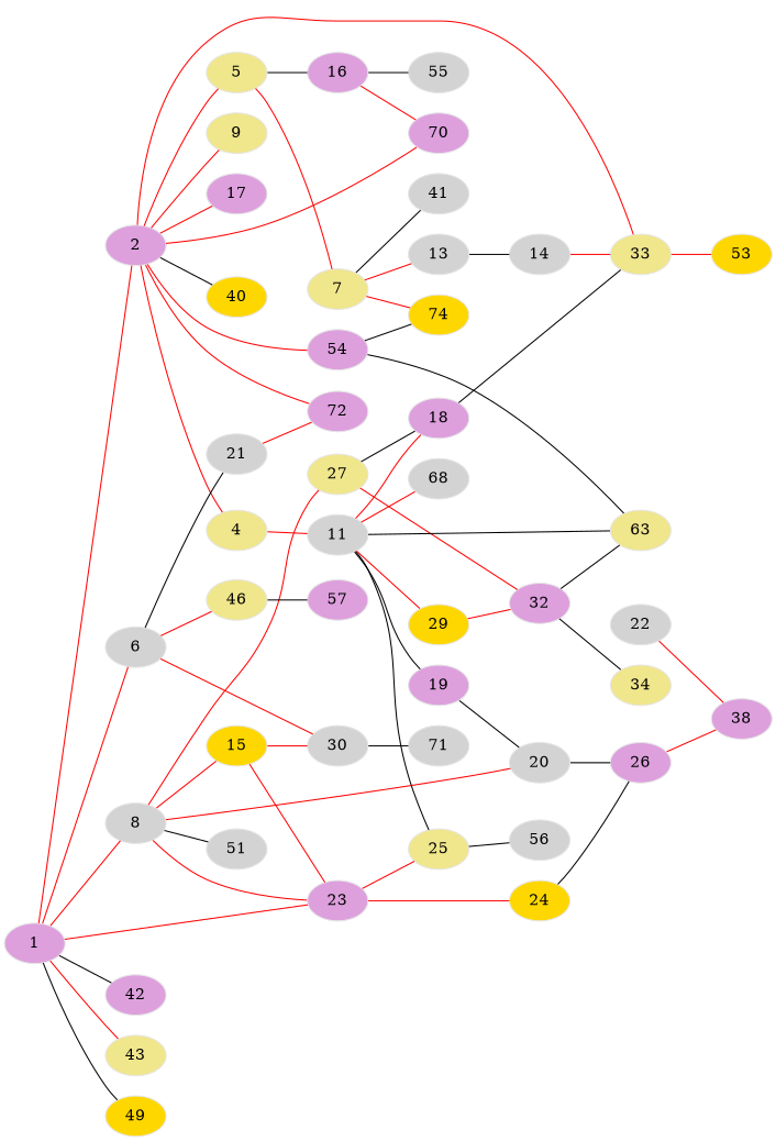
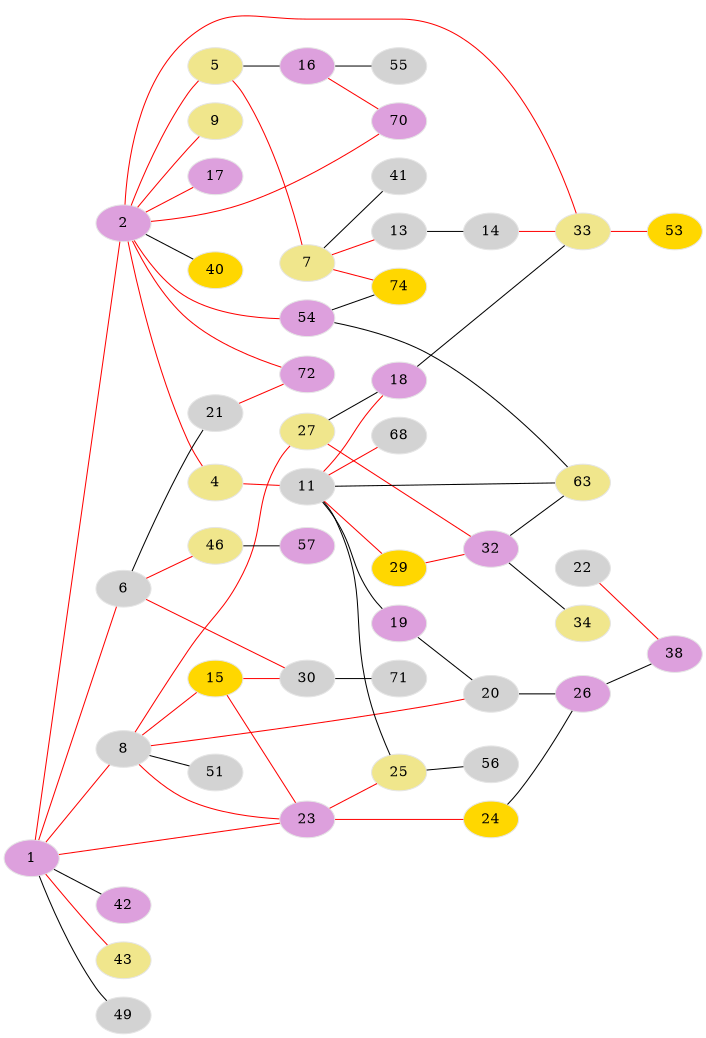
  graph {
    fontname="DejaVu Serif"
    rankdir=LR
    node [color=gray90 fillcolor=lightgrey fontname="DejaVu Serif" style=filled]
    edge [color=red fontname="DejaVu Serif"]
    1 [fillcolor=plum super="+3"]
    2 [fillcolor=plum super="+12"]
    6
    8 [super="+10"]
    23 [fillcolor=plum super="+44"]
    42 [fillcolor=plum super="+45"]
    43 [fillcolor=khaki]
-   49 [fillcolor=gold super="+62"]
+   49 [super="+62"]
    4 [fillcolor=khaki]
    5 [fillcolor=khaki]
    9 [fillcolor=khaki super="+50"]
    17 [fillcolor=plum]
    33 [fillcolor=khaki super="+60"]
    40 [fillcolor=gold super="+52"]
    54 [fillcolor=plum super="+65"]
    70 [fillcolor=plum]
    72 [fillcolor=plum]
    21 [super="+75"]
    30 [super="+37"]
    46 [fillcolor=khaki super="+58"]
    15 [fillcolor=gold super="+69"]
    20 [super="+48"]
    27 [fillcolor=khaki]
    51 [super="+73"]
    25 [fillcolor=khaki super="+31"]
    24 [fillcolor=gold super="+35"]
    11 [super="+67"]
    7 [fillcolor=khaki super="+36"]
    16 [fillcolor=plum super="+64"]
    53 [fillcolor=gold]
    74 [fillcolor=gold]
    63 [fillcolor=khaki]
    18 [fillcolor=plum super="+28"]
    19 [fillcolor=plum]
    29 [fillcolor=gold]
    68
    13 [super="+39"]
    41 [super="+59"]
    55
    71
    57 [fillcolor=plum super="+61"]
    14
    26 [fillcolor=plum super="+66"]
    32 [fillcolor=plum super="+47"]
    56
    38 [fillcolor=plum]
    22
    34 [fillcolor=khaki]
    1 -- 2
    1 -- 6
    1 -- 8
    1 -- 23
    1 -- 42 [color=black]
    1 -- 43
    1 -- 49 [color=black]
    2 -- 4
    2 -- 5
    2 -- 9 [weight=2]
    2 -- 17
    2 -- 33
    2 -- 40 [color=black]
    2 -- 54
    2 -- 70
    2 -- 72
    6 -- 21 [color=black]
    6 -- 30
    6 -- 46
    8 -- 23
    8 -- 15
    8 -- 20
    8 -- 27
    8 -- 51 [color=black]
    23 -- 25
    23 -- 24
    4 -- 11
    5 -- 7
    5 -- 16 [color=black]
    33 -- 53
    54 -- 74 [color=black]
    54 -- 63 [color=black]
    21 -- 72
    30 -- 71 [color=black]
    46 -- 57 [color=black]
    15 -- 23
    15 -- 30
    20 -- 26 [color=black]
    27 -- 18 [color=black]
    27 -- 32
    25 -- 56 [color=black]
    24 -- 26 [color=black]
    11 -- 25 [color=black]
    11 -- 63 [color=black]
    11 -- 18
    11 -- 19 [color=black]
    11 -- 29
    11 -- 68
    7 -- 74
    7 -- 13
    7 -- 41 [color=black]
    16 -- 70
    16 -- 55 [color=black]
    18 -- 33 [color=black]
    19 -- 20 [color=black]
    29 -- 32
    13 -- 14 [color=black]
    14 -- 33
-   26 -- 38
+   26 -- 38 [color=black]
    32 -- 63 [color=black]
    32 -- 34 [color=black]
    22 -- 38
  }
